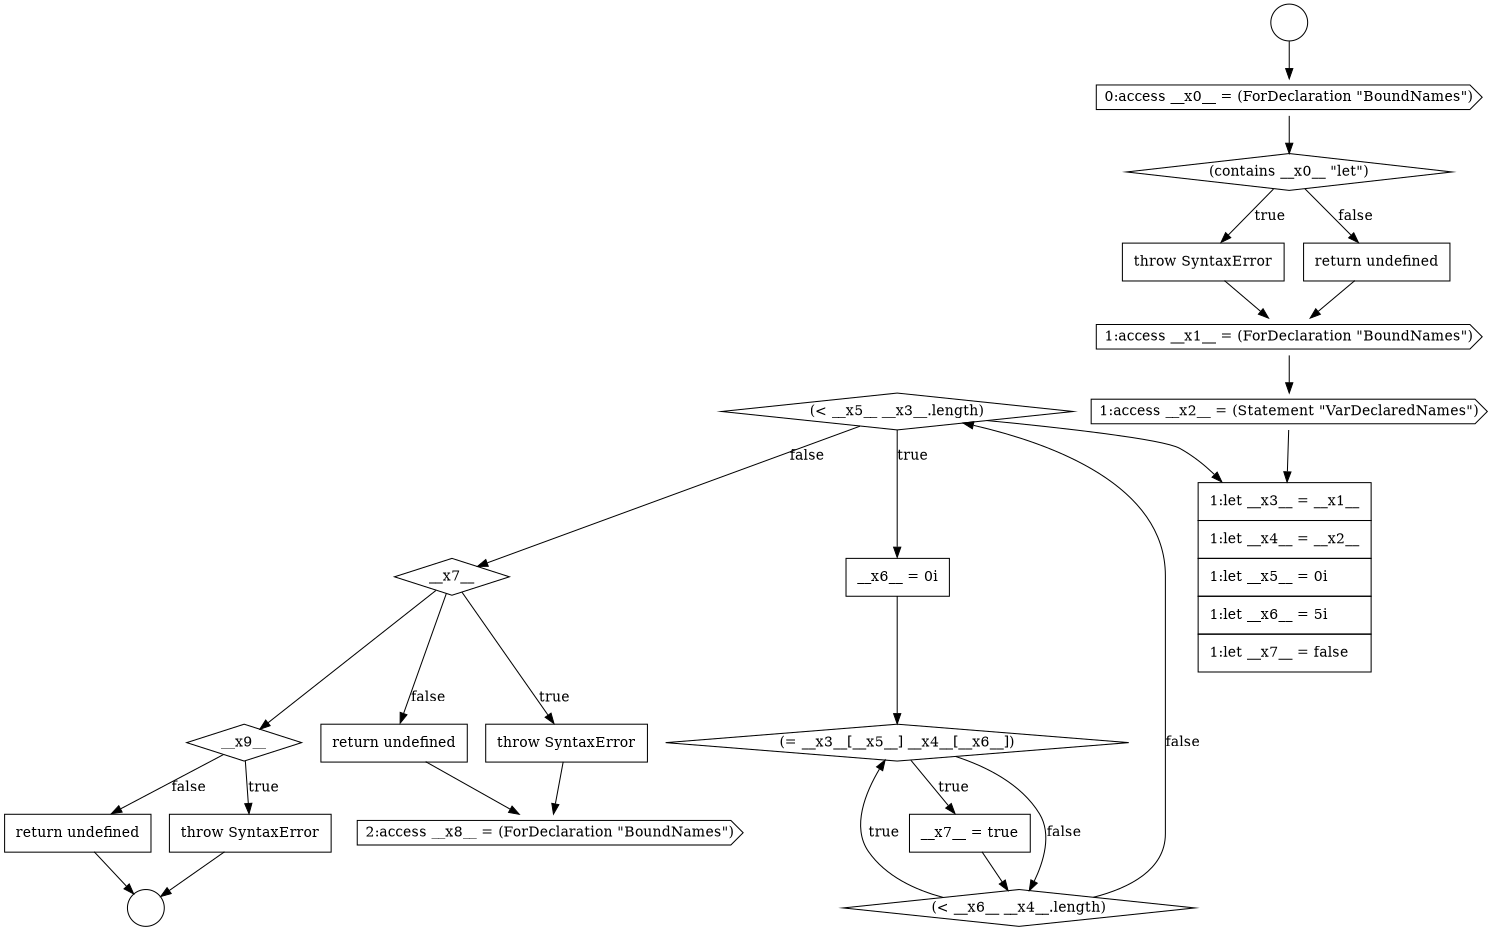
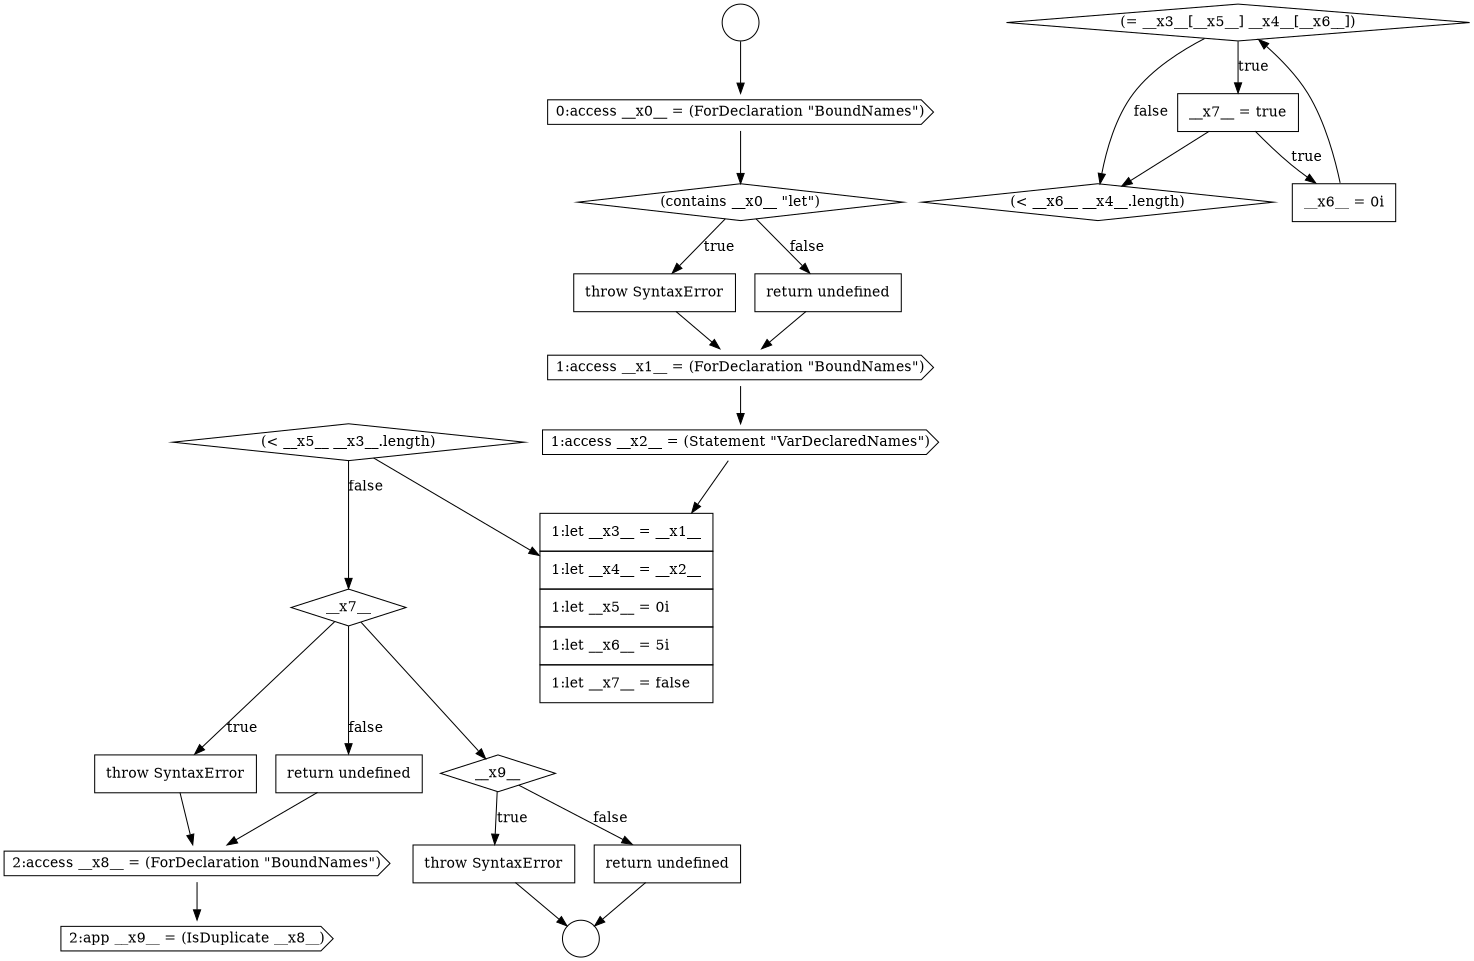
  digraph {
    fontname="DejaVu Serif"
    node [color=black fillcolor=white fontname="DejaVu Serif" shape=none style=filled]
    edge [color=black fontname="DejaVu Serif"]
    n1 [label=<<font color="black">     <table border="0" cellborder="1" cellspacing="0" cellpadding="10">       <tr><td align="left">throw SyntaxError</td></tr>     </table>   </font>> margin=0]
    n2 [label=<<font color="black">1:access __x1__ = (ForDeclaration &quot;BoundNames&quot;)</font>> shape=cds]
    n3 [label=<<font color="black">1:access __x2__ = (Statement &quot;VarDeclaredNames&quot;)</font>> shape=cds]
    n4 [label=<<font color="black">(&lt; __x6__ __x4__.length)</font>> shape=diamond]
    n5 [label=<<font color="black">(= __x3__[__x5__] __x4__[__x6__])</font>> shape=diamond]
    n6 [label=<<font color="black">(&lt; __x5__ __x3__.length)</font>> shape=diamond]
    n7 [label=<<font color="black">     <table border="0" cellborder="1" cellspacing="0" cellpadding="10">       <tr><td align="left">__x7__ = true</td></tr>     </table>   </font>> margin=0]
    n8 [label=<<font color="black">__x7__</font>> shape=diamond]
    n9 [label=<<font color="black">     <table border="0" cellborder="1" cellspacing="0" cellpadding="10">       <tr><td align="left">__x6__ = 0i</td></tr>     </table>   </font>> margin=0]
    n10 [label=<<font color="black">     <table border="0" cellborder="1" cellspacing="0" cellpadding="10">       <tr><td align="left">1:let __x3__ = __x1__</td></tr>       <tr><td align="left">1:let __x4__ = __x2__</td></tr>       <tr><td align="left">1:let __x5__ = 0i</td></tr>       <tr><td align="left">1:let __x6__ = 5i</td></tr>       <tr><td align="left">1:let __x7__ = false</td></tr>     </table>   </font>> margin=0]
    n11 [label=<<font color="black">     <table border="0" cellborder="1" cellspacing="0" cellpadding="10">       <tr><td align="left">throw SyntaxError</td></tr>     </table>   </font>> margin=0]
    n12 [label=<<font color="black">2:access __x8__ = (ForDeclaration &quot;BoundNames&quot;)</font>> shape=cds]
+   n13 [label=<<font color="black">2:app __x9__ = (IsDuplicate __x8__)</font>> shape=cds]
    n14 [label=<<font color="black">__x9__</font>> shape=diamond]
    n15 [label=<<font color="black">     <table border="0" cellborder="1" cellspacing="0" cellpadding="10">       <tr><td align="left">return undefined</td></tr>     </table>   </font>> margin=0]
    n16 [label=<<font color="black">     <table border="0" cellborder="1" cellspacing="0" cellpadding="10">       <tr><td align="left">throw SyntaxError</td></tr>     </table>   </font>> margin=0]
    n17 [label=" " shape=circle]
    n18 [label=<<font color="black">     <table border="0" cellborder="1" cellspacing="0" cellpadding="10">       <tr><td align="left">return undefined</td></tr>     </table>   </font>> margin=0]
    n19 [label=<<font color="black">     <table border="0" cellborder="1" cellspacing="0" cellpadding="10">       <tr><td align="left">return undefined</td></tr>     </table>   </font>> margin=0]
    n20 [label=<<font color="black">0:access __x0__ = (ForDeclaration &quot;BoundNames&quot;)</font>> shape=cds]
    n21 [label=<<font color="black">(contains __x0__ &quot;let&quot;)</font>> shape=diamond]
    n22 [label=" " shape=circle]
    n1 -> n2
    n2 -> n3
    n3 -> n10
-   n4 -> n5 [label=<<font color="black">true</font>>]
-   n4 -> n6 [label=<<font color="black">false</font>>]
    n5 -> n4 [label=<<font color="black">false</font>>]
    n5 -> n7 [label=<<font color="black">true</font>>]
    n6 -> n8 [label=<<font color="black">false</font>>]
-   n6 -> n9 [label=<<font color="black">true</font>>]
+   n7 -> n9 [label=<<font color="black">true</font>>]
    n6 -> n10
    n7 -> n4
    n8 -> n11 [label=<<font color="black">true</font>>]
    n8 -> n14
    n8 -> n18 [label=<<font color="black">false</font>>]
    n9 -> n5
    n11 -> n12
+   n12 -> n13
    n14 -> n15 [label=<<font color="black">false</font>>]
    n14 -> n16 [label=<<font color="black">true</font>>]
    n15 -> n17
    n16 -> n17
    n18 -> n12
    n19 -> n2
    n20 -> n21
    n21 -> n1 [label=<<font color="black">true</font>>]
    n21 -> n19 [label=<<font color="black">false</font>>]
    n22 -> n20
  }
